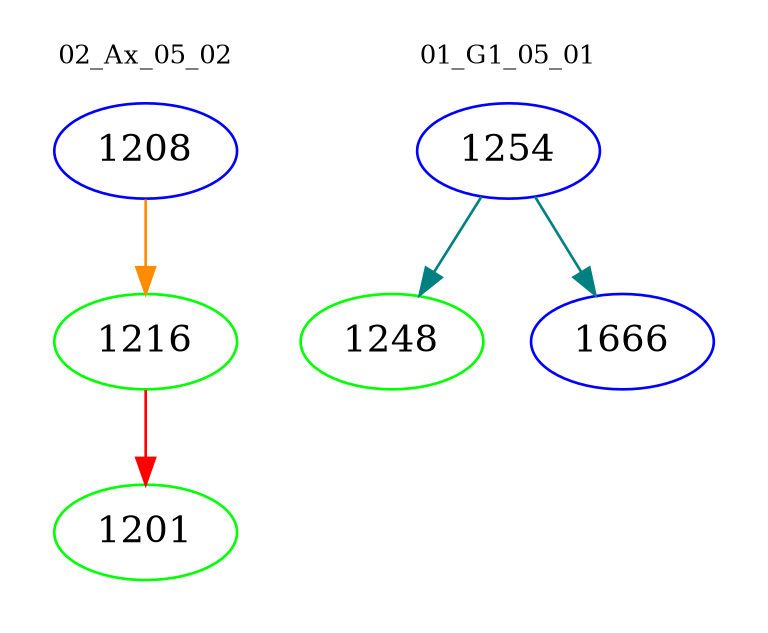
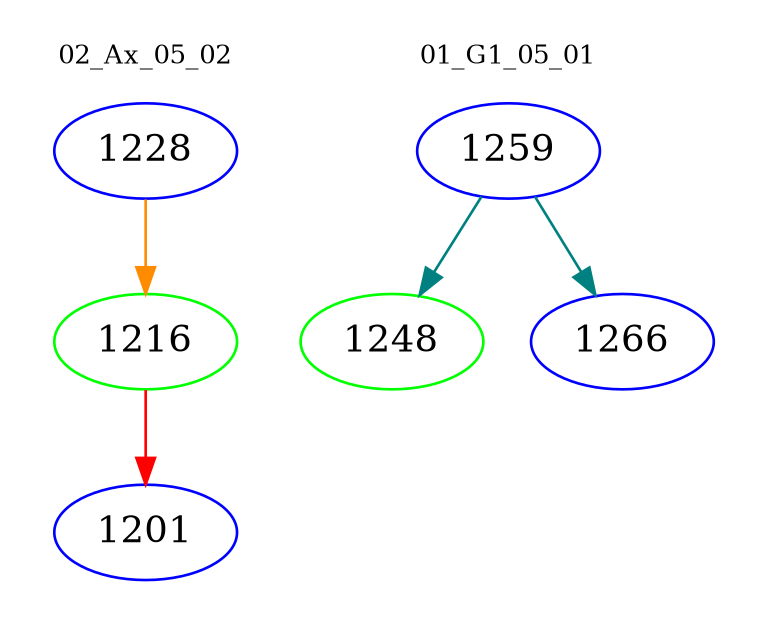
  digraph {
    node [color=blue]
    edge [color=teal]
-   n1 [label=1208]
-   n2 [color=green label=1201]
+   n1 [label=1228]
+   n2 [label=1201]
    n3 [color=green label=1216]
-   n4 [label=1254]
+   n4 [label=1259]
    n5 [color=green label=1248]
-   n6 [label=1666]
+   n6 [label=1266]
    subgraph cluster_1 {
      color=white
      fontsize=10
      label="02_Ax_05_02"
      n1
      n2
      n3
    }
    subgraph cluster_2 {
      color=white
      fontsize=10
      label="01_G1_05_01"
      n4
      n5
      n6
    }
    n1 -> n3 [color=darkorange]
    n3 -> n2 [color=red]
    n4 -> n5
    n4 -> n6
  }
